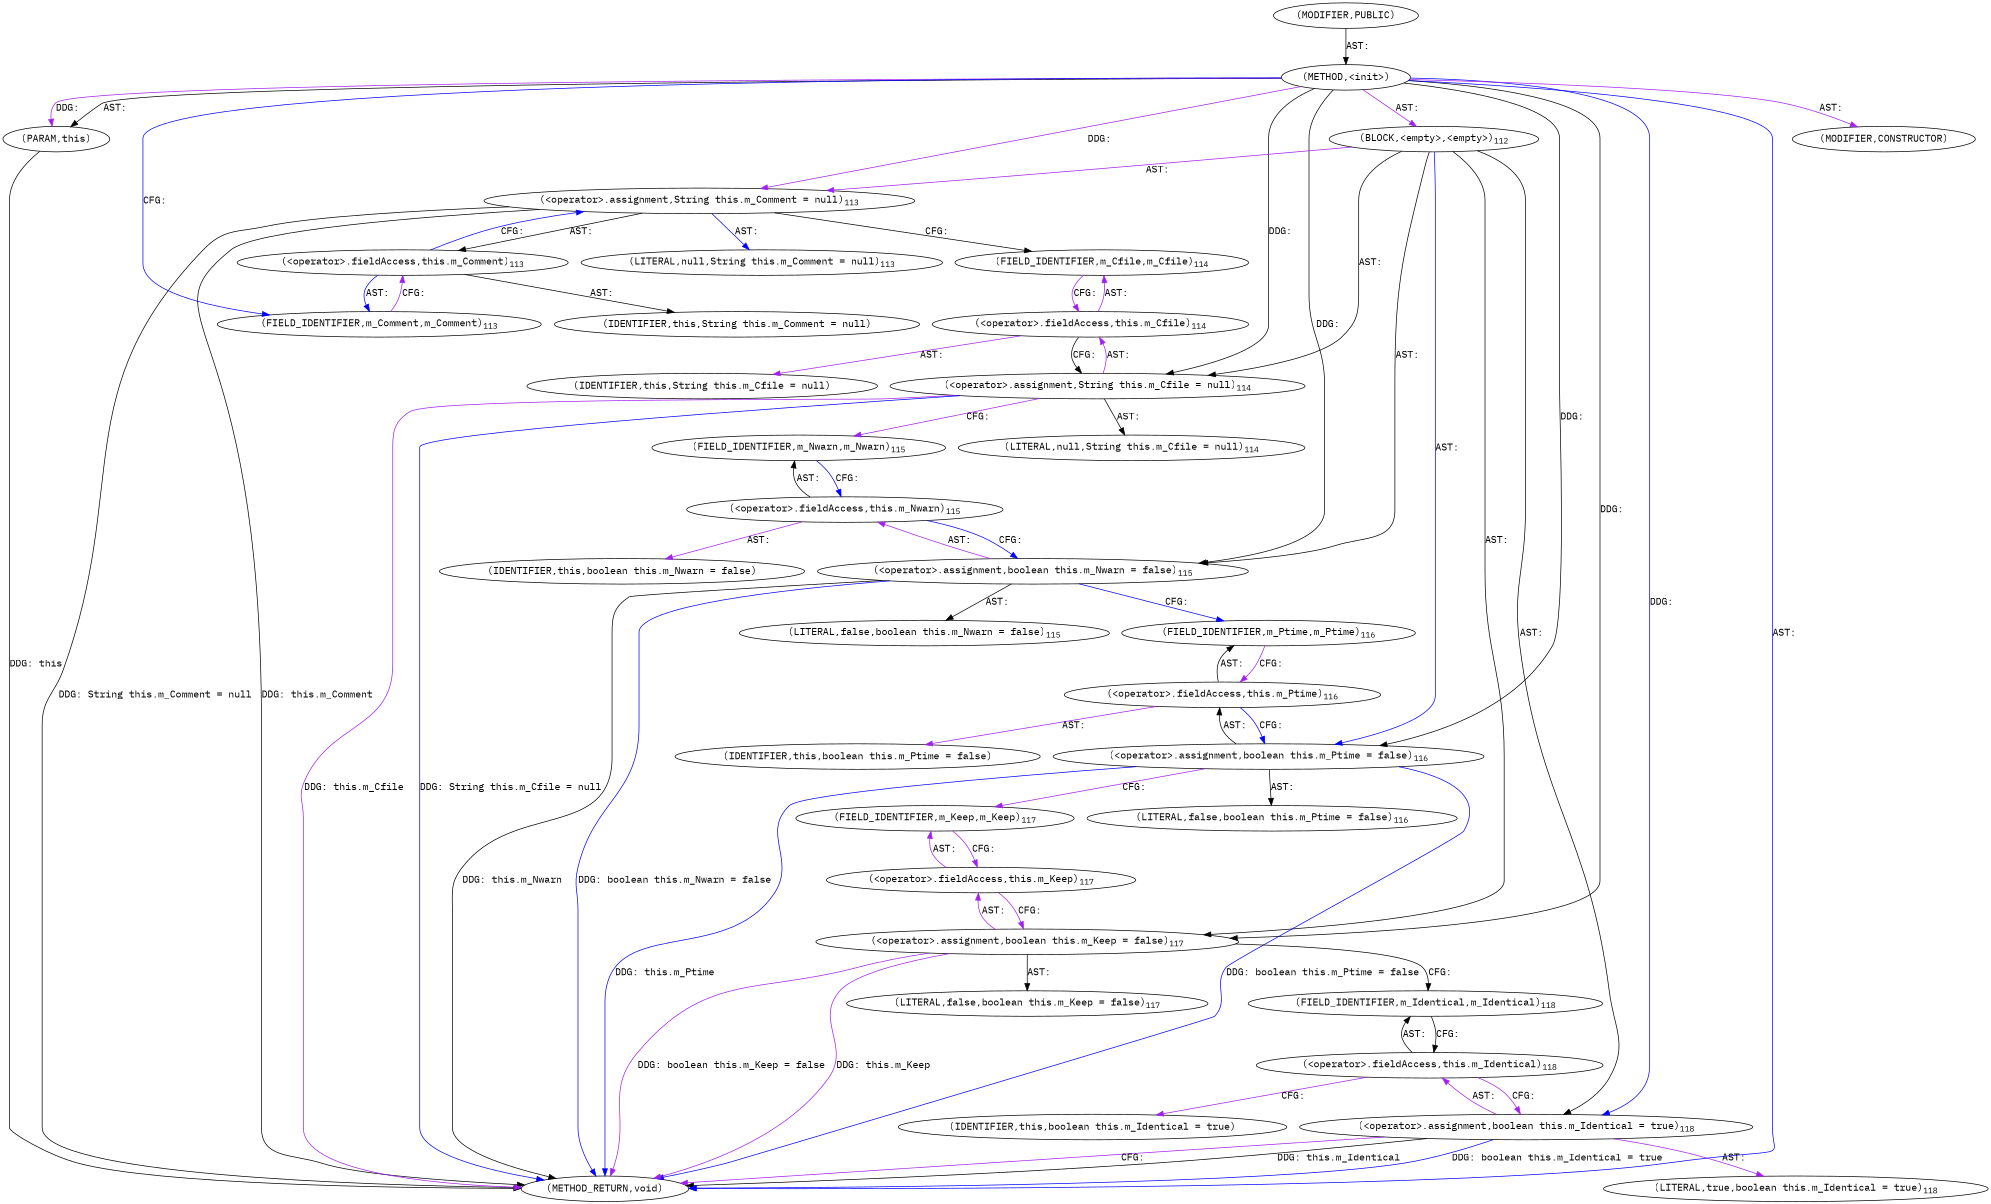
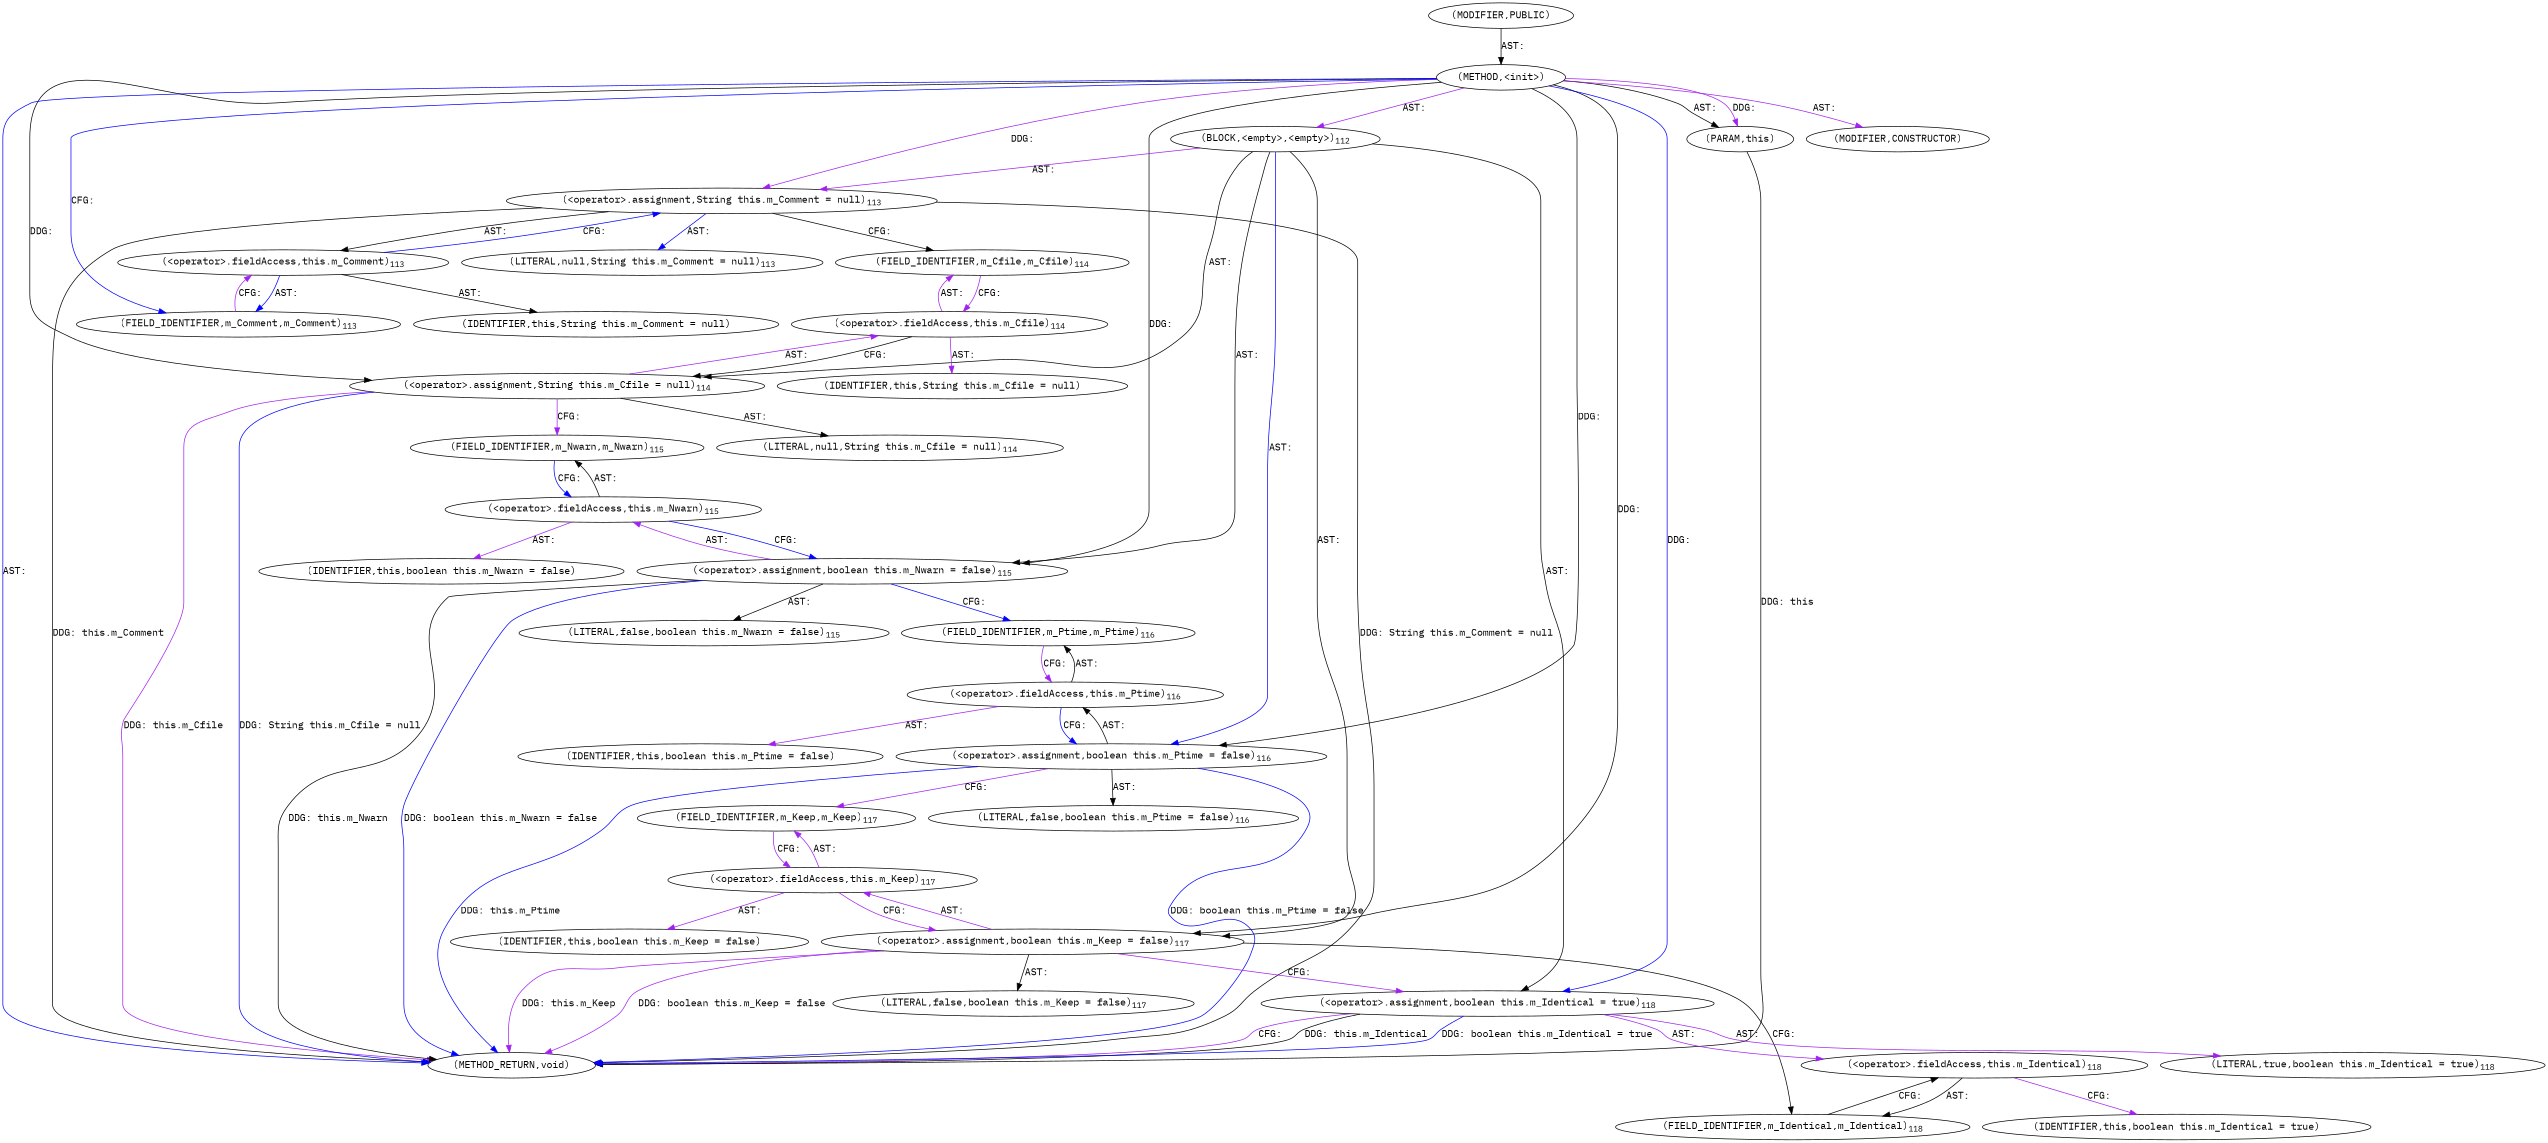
  digraph {
    fontname="IBM Plex Mono"
    node [fontname="IBM Plex Mono"]
    edge [color=black fontname="IBM Plex Mono"]
    n1 [label=<(METHOD,&lt;init&gt;)>]
    n2 [label=<(PARAM,this)>]
    n3 [label=<(BLOCK,&lt;empty&gt;,&lt;empty&gt;)<SUB>112</SUB>>]
    n4 [label=<(&lt;operator&gt;.assignment,String this.m_Comment = null)<SUB>113</SUB>>]
    n5 [label=<(FIELD_IDENTIFIER,m_Comment,m_Comment)<SUB>113</SUB>>]
    n6 [label=<(&lt;operator&gt;.assignment,String this.m_Cfile = null)<SUB>114</SUB>>]
    n7 [label=<(&lt;operator&gt;.assignment,boolean this.m_Nwarn = false)<SUB>115</SUB>>]
    n8 [label=<(&lt;operator&gt;.assignment,boolean this.m_Ptime = false)<SUB>116</SUB>>]
    n9 [label=<(&lt;operator&gt;.assignment,boolean this.m_Keep = false)<SUB>117</SUB>>]
    n10 [label=<(&lt;operator&gt;.assignment,boolean this.m_Identical = true)<SUB>118</SUB>>]
    n11 [label=<(MODIFIER,CONSTRUCTOR)>]
    n12 [label=<(METHOD_RETURN,void)>]
    n13 [label=<(&lt;operator&gt;.fieldAccess,this.m_Comment)<SUB>113</SUB>>]
    n14 [label=<(LITERAL,null,String this.m_Comment = null)<SUB>113</SUB>>]
    n15 [label=<(FIELD_IDENTIFIER,m_Cfile,m_Cfile)<SUB>114</SUB>>]
    n16 [label=<(&lt;operator&gt;.fieldAccess,this.m_Cfile)<SUB>114</SUB>>]
    n17 [label=<(LITERAL,null,String this.m_Cfile = null)<SUB>114</SUB>>]
    n18 [label=<(FIELD_IDENTIFIER,m_Nwarn,m_Nwarn)<SUB>115</SUB>>]
    n19 [label=<(&lt;operator&gt;.fieldAccess,this.m_Nwarn)<SUB>115</SUB>>]
    n20 [label=<(LITERAL,false,boolean this.m_Nwarn = false)<SUB>115</SUB>>]
    n21 [label=<(FIELD_IDENTIFIER,m_Ptime,m_Ptime)<SUB>116</SUB>>]
    n22 [label=<(&lt;operator&gt;.fieldAccess,this.m_Ptime)<SUB>116</SUB>>]
    n23 [label=<(LITERAL,false,boolean this.m_Ptime = false)<SUB>116</SUB>>]
    n24 [label=<(FIELD_IDENTIFIER,m_Keep,m_Keep)<SUB>117</SUB>>]
    n25 [label=<(&lt;operator&gt;.fieldAccess,this.m_Keep)<SUB>117</SUB>>]
    n26 [label=<(LITERAL,false,boolean this.m_Keep = false)<SUB>117</SUB>>]
    n27 [label=<(FIELD_IDENTIFIER,m_Identical,m_Identical)<SUB>118</SUB>>]
    n28 [label=<(&lt;operator&gt;.fieldAccess,this.m_Identical)<SUB>118</SUB>>]
    n29 [label=<(LITERAL,true,boolean this.m_Identical = true)<SUB>118</SUB>>]
    n30 [label=<(MODIFIER,PUBLIC)>]
    n31 [label=<(IDENTIFIER,this,String this.m_Comment = null)>]
    n32 [label=<(IDENTIFIER,this,String this.m_Cfile = null)>]
    n33 [label=<(IDENTIFIER,this,boolean this.m_Nwarn = false)>]
    n34 [label=<(IDENTIFIER,this,boolean this.m_Ptime = false)>]
+   n35 [label=<(IDENTIFIER,this,boolean this.m_Keep = false)>]
    n36 [label=<(IDENTIFIER,this,boolean this.m_Identical = true)>]
    n1 -> n2 [label="AST: "]
    n1 -> n2 [color=purple label="DDG: "]
    n1 -> n3 [color=purple label="AST: "]
    n1 -> n4 [color=purple label="DDG: "]
    n1 -> n5 [color=blue label="CFG: "]
    n1 -> n6 [label="DDG: "]
    n1 -> n7 [label="DDG: "]
    n1 -> n8 [label="DDG: "]
    n1 -> n9 [label="DDG: "]
    n1 -> n10 [color=blue label="DDG: "]
    n1 -> n11 [color=purple label="AST: "]
    n1 -> n12 [color=blue label="AST: "]
    n2 -> n12 [label="DDG: this"]
    n3 -> n4 [color=purple label="AST: "]
    n3 -> n6 [label="AST: "]
    n3 -> n7 [label="AST: "]
    n3 -> n8 [color=blue label="AST: "]
    n3 -> n9 [label="AST: "]
    n3 -> n10 [label="AST: "]
    n4 -> n12 [label="DDG: this.m_Comment"]
    n4 -> n12 [label="DDG: String this.m_Comment = null"]
    n4 -> n13 [label="AST: "]
    n4 -> n14 [color=blue label="AST: "]
    n4 -> n15 [label="CFG: "]
    n5 -> n13 [color=purple label="CFG: "]
    n6 -> n12 [color=purple label="DDG: this.m_Cfile"]
    n6 -> n12 [color=blue label="DDG: String this.m_Cfile = null"]
    n6 -> n16 [color=purple label="AST: "]
    n6 -> n17 [label="AST: "]
    n6 -> n18 [color=purple label="CFG: "]
    n7 -> n12 [label="DDG: this.m_Nwarn"]
    n7 -> n12 [color=blue label="DDG: boolean this.m_Nwarn = false"]
    n7 -> n19 [color=purple label="AST: "]
    n7 -> n20 [label="AST: "]
    n7 -> n21 [color=blue label="CFG: "]
    n8 -> n12 [color=blue label="DDG: this.m_Ptime"]
    n8 -> n12 [color=blue label="DDG: boolean this.m_Ptime = false"]
    n8 -> n22 [label="AST: "]
    n8 -> n23 [label="AST: "]
    n8 -> n24 [color=purple label="CFG: "]
    n9 -> n12 [color=purple label="DDG: this.m_Keep"]
    n9 -> n12 [color=purple label="DDG: boolean this.m_Keep = false"]
    n9 -> n25 [color=purple label="AST: "]
    n9 -> n26 [label="AST: "]
    n9 -> n27 [label="CFG: "]
    n10 -> n12 [color=purple label="CFG: "]
    n10 -> n12 [label="DDG: this.m_Identical"]
    n10 -> n12 [color=blue label="DDG: boolean this.m_Identical = true"]
    n10 -> n28 [color=purple label="AST: "]
    n10 -> n29 [color=purple label="AST: "]
    n13 -> n4 [color=blue label="CFG: "]
    n13 -> n5 [color=blue label="AST: "]
    n13 -> n31 [label="AST: "]
    n15 -> n16 [color=purple label="CFG: "]
    n16 -> n6 [label="CFG: "]
    n16 -> n15 [color=purple label="AST: "]
    n16 -> n32 [color=purple label="AST: "]
    n18 -> n19 [color=blue label="CFG: "]
    n19 -> n7 [color=blue label="CFG: "]
    n19 -> n18 [label="AST: "]
    n19 -> n33 [color=purple label="AST: "]
    n21 -> n22 [color=purple label="CFG: "]
    n22 -> n8 [color=blue label="CFG: "]
    n22 -> n21 [label="AST: "]
    n22 -> n34 [color=purple label="AST: "]
    n24 -> n25 [color=purple label="CFG: "]
    n25 -> n9 [color=purple label="CFG: "]
    n25 -> n24 [color=purple label="AST: "]
+   n25 -> n35 [color=purple label="AST: "]
    n27 -> n28 [label="CFG: "]
-   n28 -> n10 [color=purple label="CFG: "]
+   n9 -> n10 [color=purple label="CFG: "]
    n28 -> n27 [label="AST: "]
    n28 -> n36 [color=purple label="CFG: "]
    n30 -> n1 [label="AST: "]
  }
